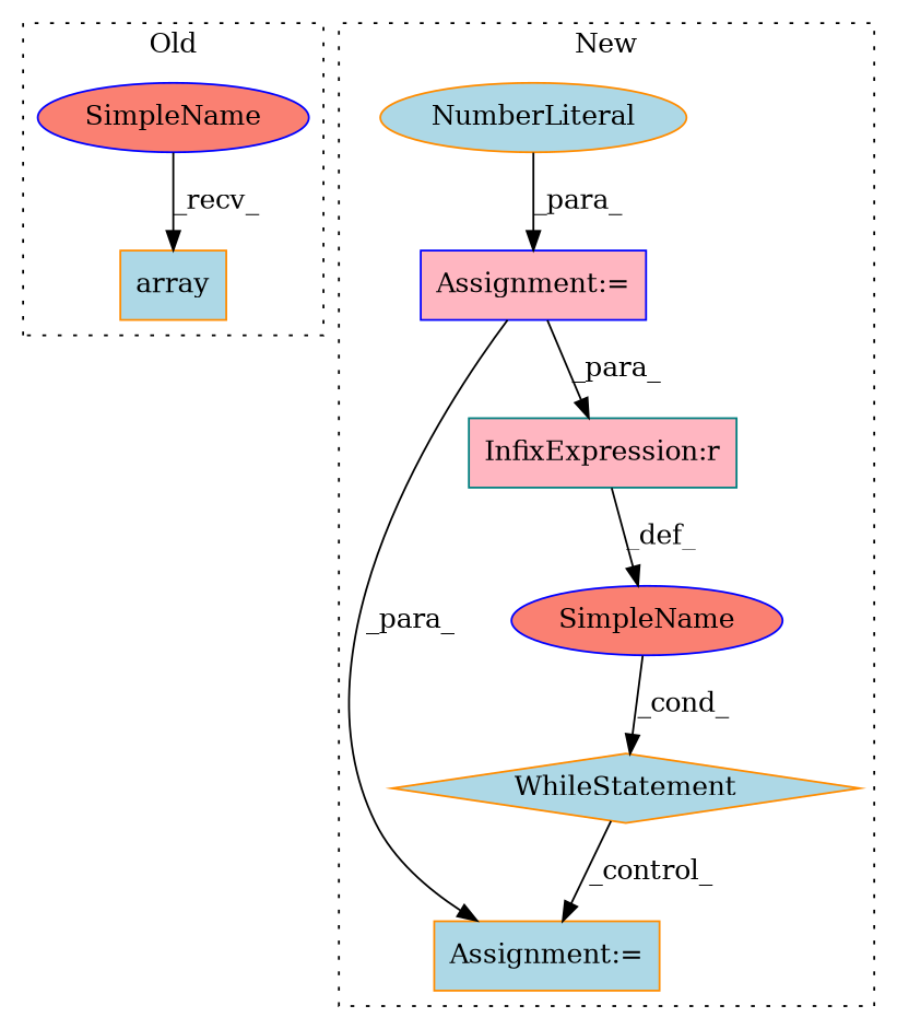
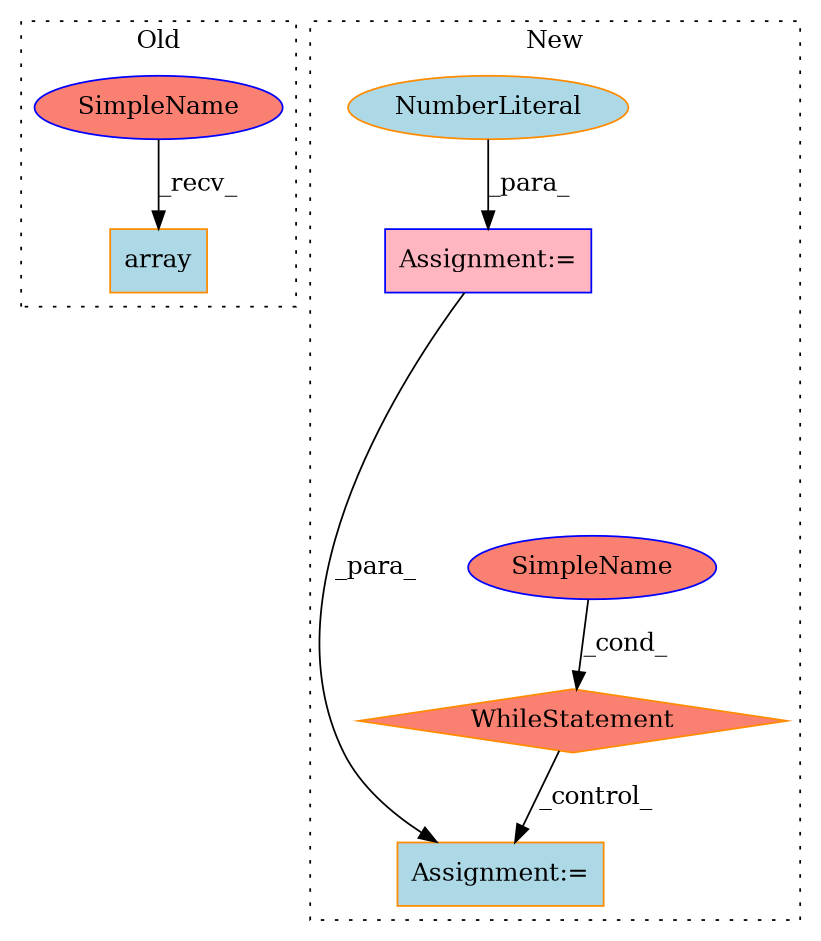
  digraph {
    node [a=42 color=darkorange fillcolor=lightblue l=1 shape=box style=filled]
    n1 [color=blue fillcolor=salmon l=5 label=SimpleName s=4409 shape=ellipse]
    n2 [a=32 l="17,-5" label=array s="4415,4559"]
-   n3 [a=61 l="7,2" label=WhileStatement s="4385,4407" shape=diamond]
+   n3 [a=61 fillcolor=salmon l="7,2" label=WhileStatement s="4385,4407" shape=diamond]
    n4 [a=7 l=2 label="Assignment:=" s=4602]
    n5 [color=blue fillcolor=salmon label=SimpleName shape=ellipse l=""]
-   n6 [a=27 color=teal fillcolor=lightpink l=3 label="InfixExpression:r" s=4396]
    n7 [a=7 color=blue fillcolor=lightpink label="Assignment:=" s=4377]
    n8 [a=34 label=NumberLiteral s=4378 shape=ellipse]
    subgraph cluster_1 {
      label=Old
      style=dotted
      n1
      n2
    }
    subgraph cluster_2 {
      label=New
      style=dotted
      n3
      n4
      n5
-     n6
      n7
      n8
    }
    n1 -> n2 [label=_recv_]
    n3 -> n4 [label=_control_]
    n5 -> n3 [label=_cond_]
-   n6 -> n5 [label=_def_]
    n7 -> n4 [label=_para_]
-   n7 -> n6 [label=_para_]
    n8 -> n7 [label=_para_]
  }
